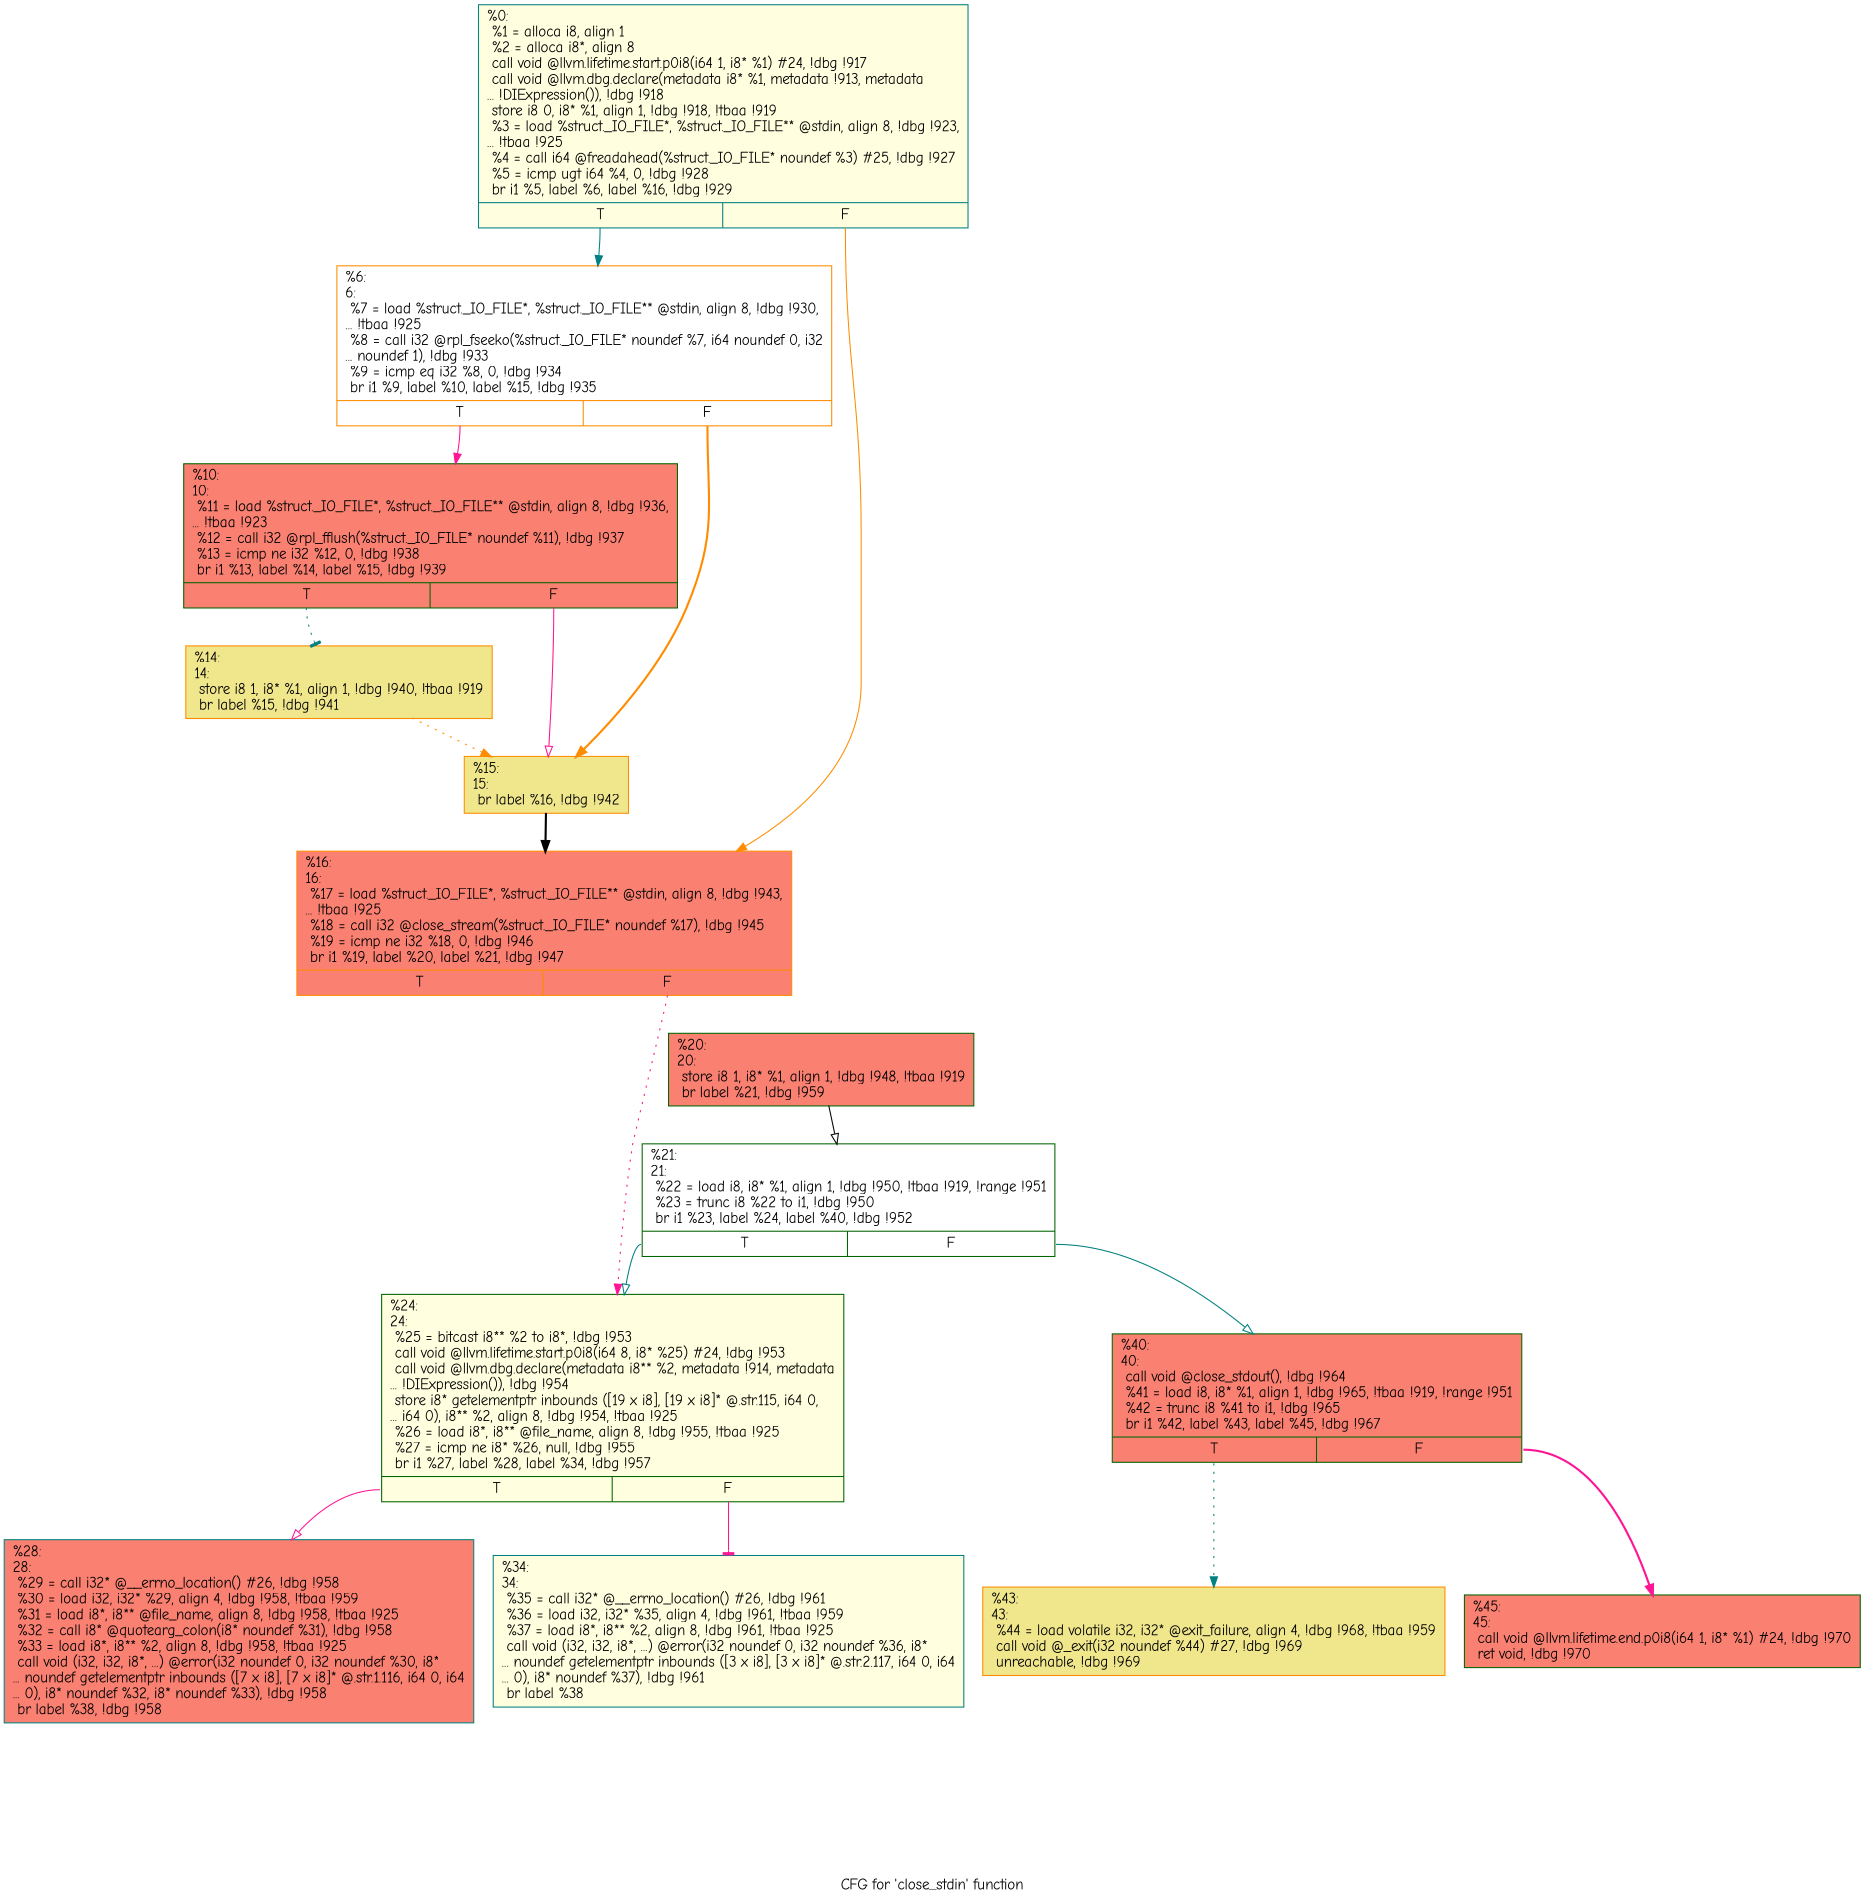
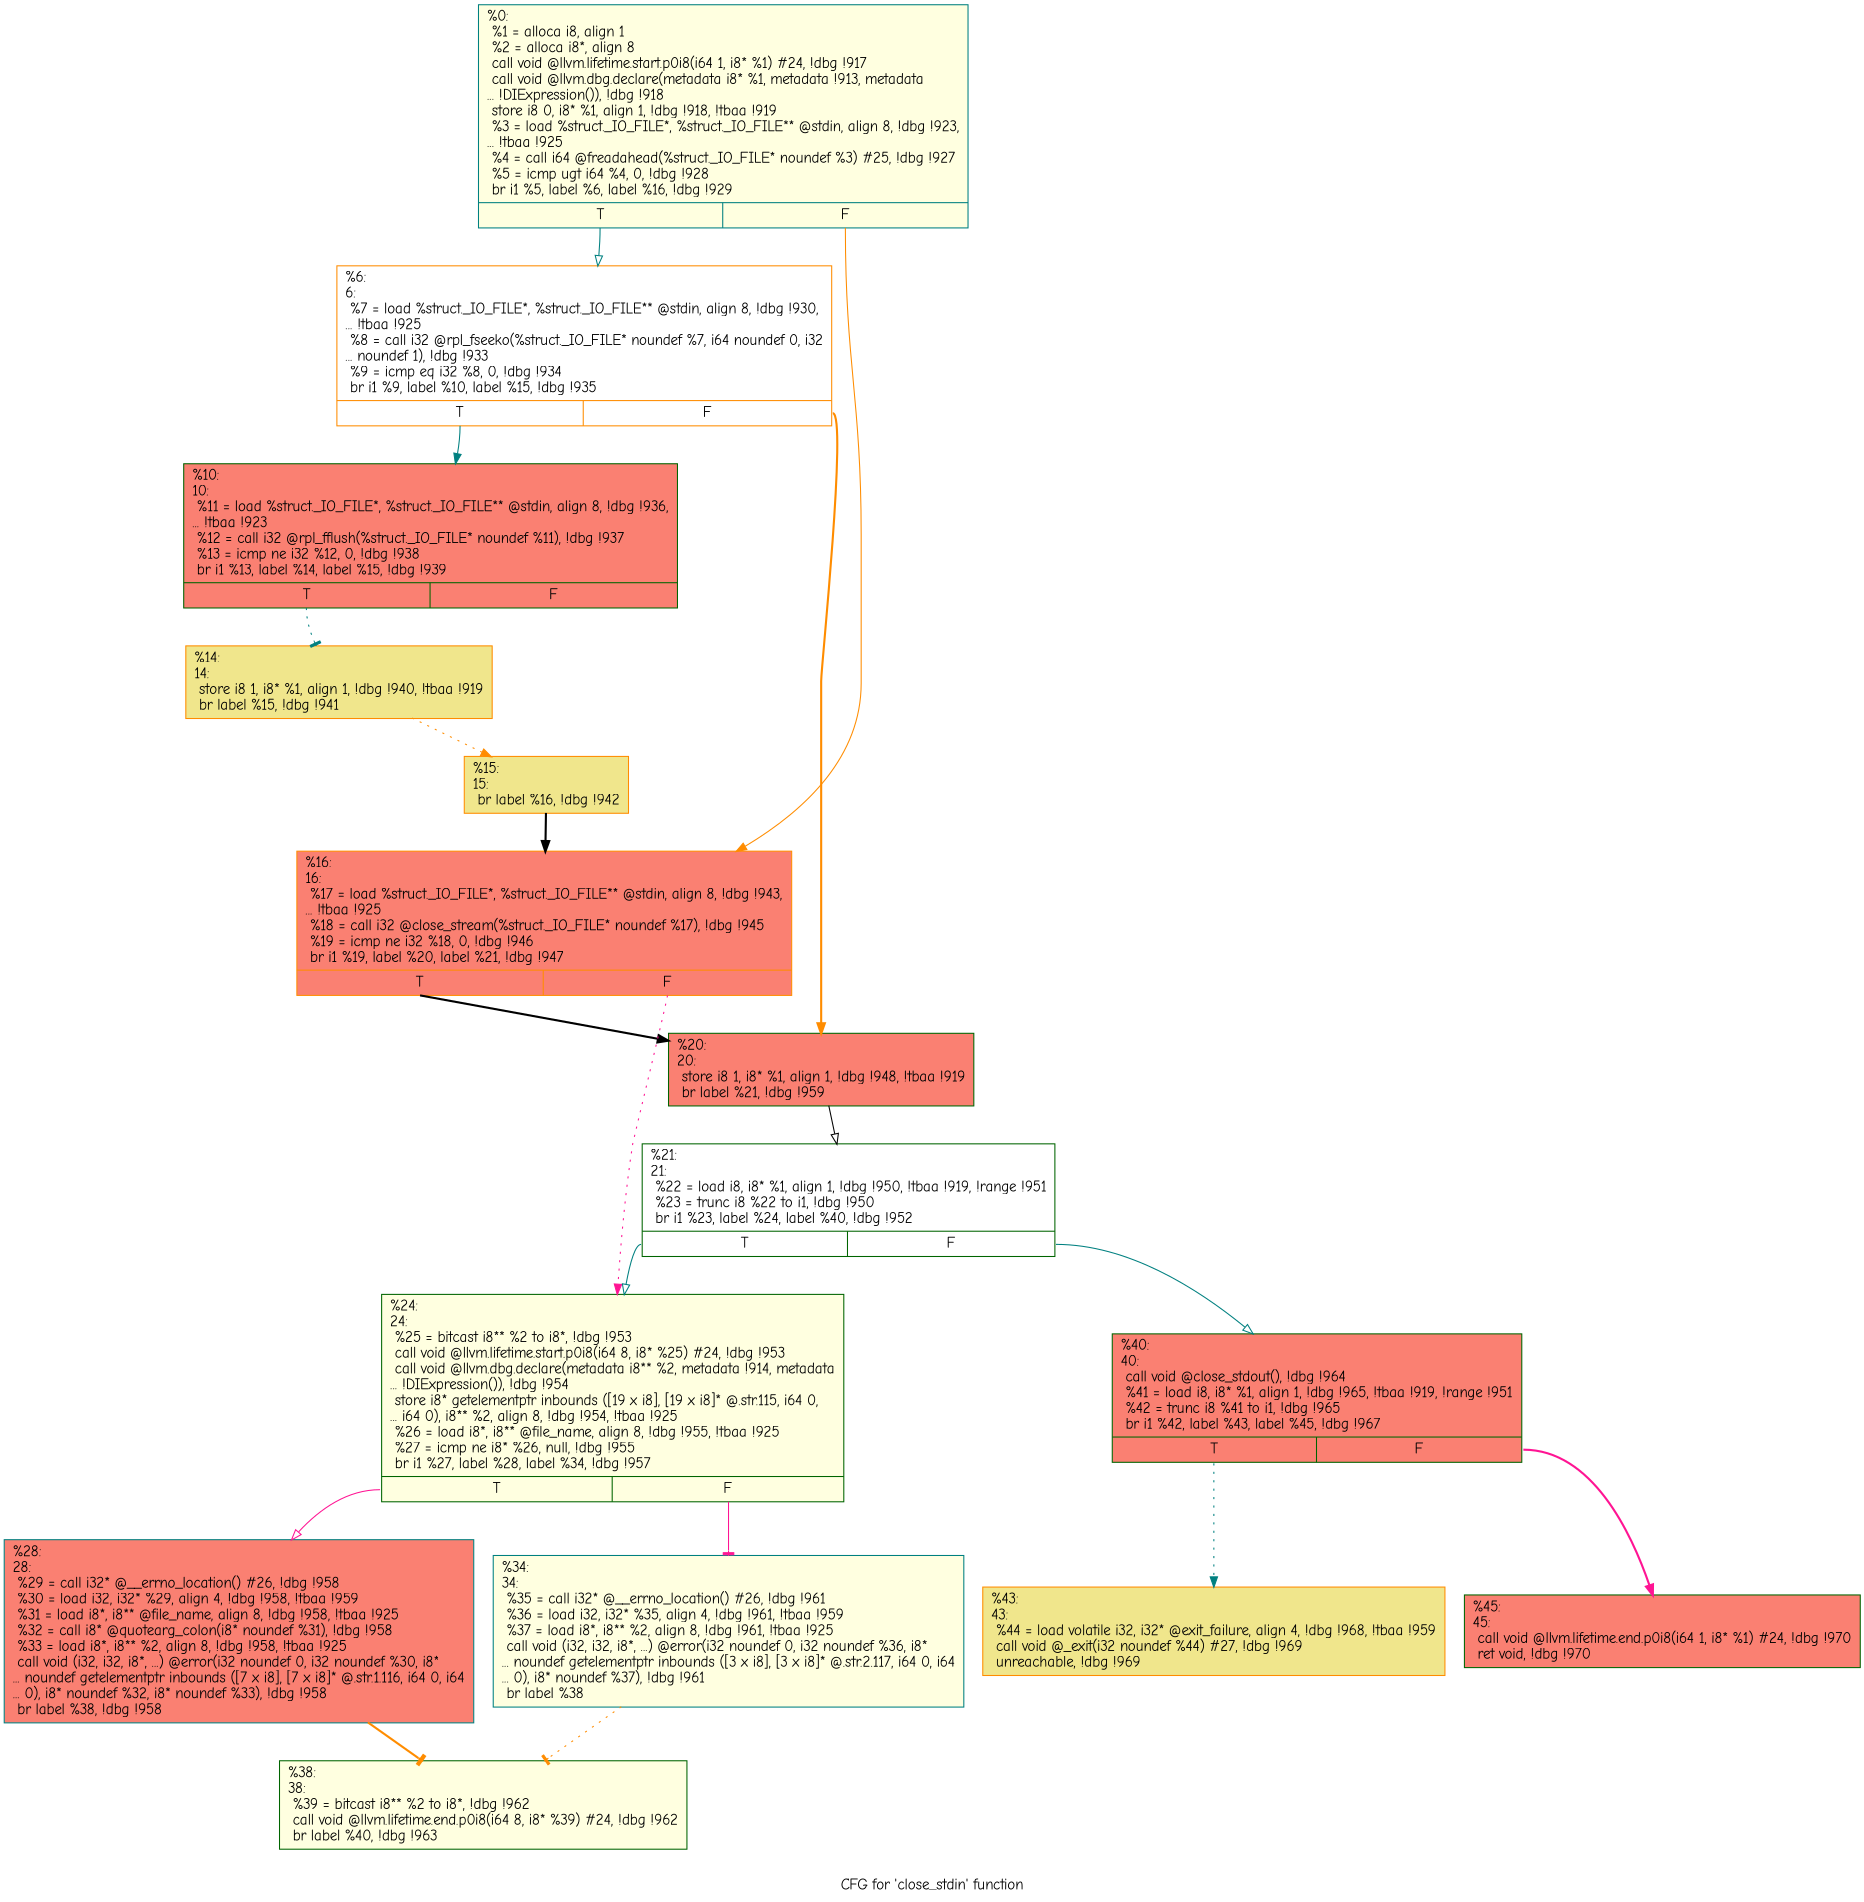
  digraph {
    fontname="Comic Neue"
    label="CFG for 'close_stdin' function"
    node [color=darkgreen fillcolor=salmon fontname="Comic Neue" shape=record style=filled]
    edge [arrowhead=normal color=deeppink fontname="Comic Neue" style=solid tailport=s0]
    n1 [color=teal fillcolor=lightyellow label="{%0:\l  %1 = alloca i8, align 1\l  %2 = alloca i8*, align 8\l  call void @llvm.lifetime.start.p0i8(i64 1, i8* %1) #24, !dbg !917\l  call void @llvm.dbg.declare(metadata i8* %1, metadata !913, metadata\l... !DIExpression()), !dbg !918\l  store i8 0, i8* %1, align 1, !dbg !918, !tbaa !919\l  %3 = load %struct._IO_FILE*, %struct._IO_FILE** @stdin, align 8, !dbg !923,\l... !tbaa !925\l  %4 = call i64 @freadahead(%struct._IO_FILE* noundef %3) #25, !dbg !927\l  %5 = icmp ugt i64 %4, 0, !dbg !928\l  br i1 %5, label %6, label %16, !dbg !929\l|{<s0>T|<s1>F}}"]
    n2 [color=darkorange fillcolor=white label="{%6:\l6:                                                \l  %7 = load %struct._IO_FILE*, %struct._IO_FILE** @stdin, align 8, !dbg !930,\l... !tbaa !925\l  %8 = call i32 @rpl_fseeko(%struct._IO_FILE* noundef %7, i64 noundef 0, i32\l... noundef 1), !dbg !933\l  %9 = icmp eq i32 %8, 0, !dbg !934\l  br i1 %9, label %10, label %15, !dbg !935\l|{<s0>T|<s1>F}}"]
    n3 [color=darkorange label="{%16:\l16:                                               \l  %17 = load %struct._IO_FILE*, %struct._IO_FILE** @stdin, align 8, !dbg !943,\l... !tbaa !925\l  %18 = call i32 @close_stream(%struct._IO_FILE* noundef %17), !dbg !945\l  %19 = icmp ne i32 %18, 0, !dbg !946\l  br i1 %19, label %20, label %21, !dbg !947\l|{<s0>T|<s1>F}}"]
    n4 [label="{%10:\l10:                                               \l  %11 = load %struct._IO_FILE*, %struct._IO_FILE** @stdin, align 8, !dbg !936,\l... !tbaa !923\l  %12 = call i32 @rpl_fflush(%struct._IO_FILE* noundef %11), !dbg !937\l  %13 = icmp ne i32 %12, 0, !dbg !938\l  br i1 %13, label %14, label %15, !dbg !939\l|{<s0>T|<s1>F}}"]
    n5 [color=darkorange fillcolor=khaki label="{%15:\l15:                                               \l  br label %16, !dbg !942\l}"]
    n6 [label="{%20:\l20:                                               \l  store i8 1, i8* %1, align 1, !dbg !948, !tbaa !919\l  br label %21, !dbg !959\l}"]
    n7 [fillcolor=lightyellow label="{%24:\l24:                                               \l  %25 = bitcast i8** %2 to i8*, !dbg !953\l  call void @llvm.lifetime.start.p0i8(i64 8, i8* %25) #24, !dbg !953\l  call void @llvm.dbg.declare(metadata i8** %2, metadata !914, metadata\l... !DIExpression()), !dbg !954\l  store i8* getelementptr inbounds ([19 x i8], [19 x i8]* @.str.115, i64 0,\l... i64 0), i8** %2, align 8, !dbg !954, !tbaa !925\l  %26 = load i8*, i8** @file_name, align 8, !dbg !955, !tbaa !925\l  %27 = icmp ne i8* %26, null, !dbg !955\l  br i1 %27, label %28, label %34, !dbg !957\l|{<s0>T|<s1>F}}"]
    n8 [color=darkorange fillcolor=khaki label="{%14:\l14:                                               \l  store i8 1, i8* %1, align 1, !dbg !940, !tbaa !919\l  br label %15, !dbg !941\l}"]
    n9 [fillcolor=white label="{%21:\l21:                                               \l  %22 = load i8, i8* %1, align 1, !dbg !950, !tbaa !919, !range !951\l  %23 = trunc i8 %22 to i1, !dbg !950\l  br i1 %23, label %24, label %40, !dbg !952\l|{<s0>T|<s1>F}}"]
    n10 [label="{%40:\l40:                                               \l  call void @close_stdout(), !dbg !964\l  %41 = load i8, i8* %1, align 1, !dbg !965, !tbaa !919, !range !951\l  %42 = trunc i8 %41 to i1, !dbg !965\l  br i1 %42, label %43, label %45, !dbg !967\l|{<s0>T|<s1>F}}"]
    n11 [color=teal label="{%28:\l28:                                               \l  %29 = call i32* @__errno_location() #26, !dbg !958\l  %30 = load i32, i32* %29, align 4, !dbg !958, !tbaa !959\l  %31 = load i8*, i8** @file_name, align 8, !dbg !958, !tbaa !925\l  %32 = call i8* @quotearg_colon(i8* noundef %31), !dbg !958\l  %33 = load i8*, i8** %2, align 8, !dbg !958, !tbaa !925\l  call void (i32, i32, i8*, ...) @error(i32 noundef 0, i32 noundef %30, i8*\l... noundef getelementptr inbounds ([7 x i8], [7 x i8]* @.str.1.116, i64 0, i64\l... 0), i8* noundef %32, i8* noundef %33), !dbg !958\l  br label %38, !dbg !958\l}"]
    n12 [color=teal fillcolor=lightyellow label="{%34:\l34:                                               \l  %35 = call i32* @__errno_location() #26, !dbg !961\l  %36 = load i32, i32* %35, align 4, !dbg !961, !tbaa !959\l  %37 = load i8*, i8** %2, align 8, !dbg !961, !tbaa !925\l  call void (i32, i32, i8*, ...) @error(i32 noundef 0, i32 noundef %36, i8*\l... noundef getelementptr inbounds ([3 x i8], [3 x i8]* @.str.2.117, i64 0, i64\l... 0), i8* noundef %37), !dbg !961\l  br label %38\l}"]
    n13 [color=darkorange fillcolor=khaki label="{%43:\l43:                                               \l  %44 = load volatile i32, i32* @exit_failure, align 4, !dbg !968, !tbaa !959\l  call void @_exit(i32 noundef %44) #27, !dbg !969\l  unreachable, !dbg !969\l}"]
    n14 [label="{%45:\l45:                                               \l  call void @llvm.lifetime.end.p0i8(i64 1, i8* %1) #24, !dbg !970\l  ret void, !dbg !970\l}"]
-   n1 -> n2 [color=teal]
+   n15 [fillcolor=lightyellow label="{%38:\l38:                                               \l  %39 = bitcast i8** %2 to i8*, !dbg !962\l  call void @llvm.lifetime.end.p0i8(i64 8, i8* %39) #24, !dbg !962\l  br label %40, !dbg !963\l}"]
+   n1 -> n2 [arrowhead=onormal color=teal]
    n1 -> n3 [color=darkorange tailport=s1]
-   n2 -> n4
-   n2 -> n5 [color=darkorange style=bold tailport=s1]
+   n2 -> n4 [color=teal]
+   n2 -> n6 [color=darkorange style=bold tailport=s1]
+   n3 -> n6 [color=black style=bold]
    n3 -> n7 [style=dotted tailport=s1]
-   n4 -> n5 [arrowhead=onormal tailport=s1]
    n4 -> n8 [arrowhead=tee color=teal style=dotted]
    n5 -> n3 [color=black style=bold]
    n6 -> n9 [arrowhead=onormal color=black]
    n7 -> n11 [arrowhead=onormal]
    n7 -> n12 [arrowhead=tee tailport=s1]
    n8 -> n5 [color=darkorange style=dotted]
    n9 -> n7 [arrowhead=onormal color=teal]
    n9 -> n10 [arrowhead=onormal color=teal tailport=s1]
    n10 -> n13 [color=teal style=dotted]
    n10 -> n14 [style=bold tailport=s1]
+   n11 -> n15 [arrowhead=tee color=darkorange style=bold]
+   n12 -> n15 [arrowhead=tee color=darkorange style=dotted]
  }
